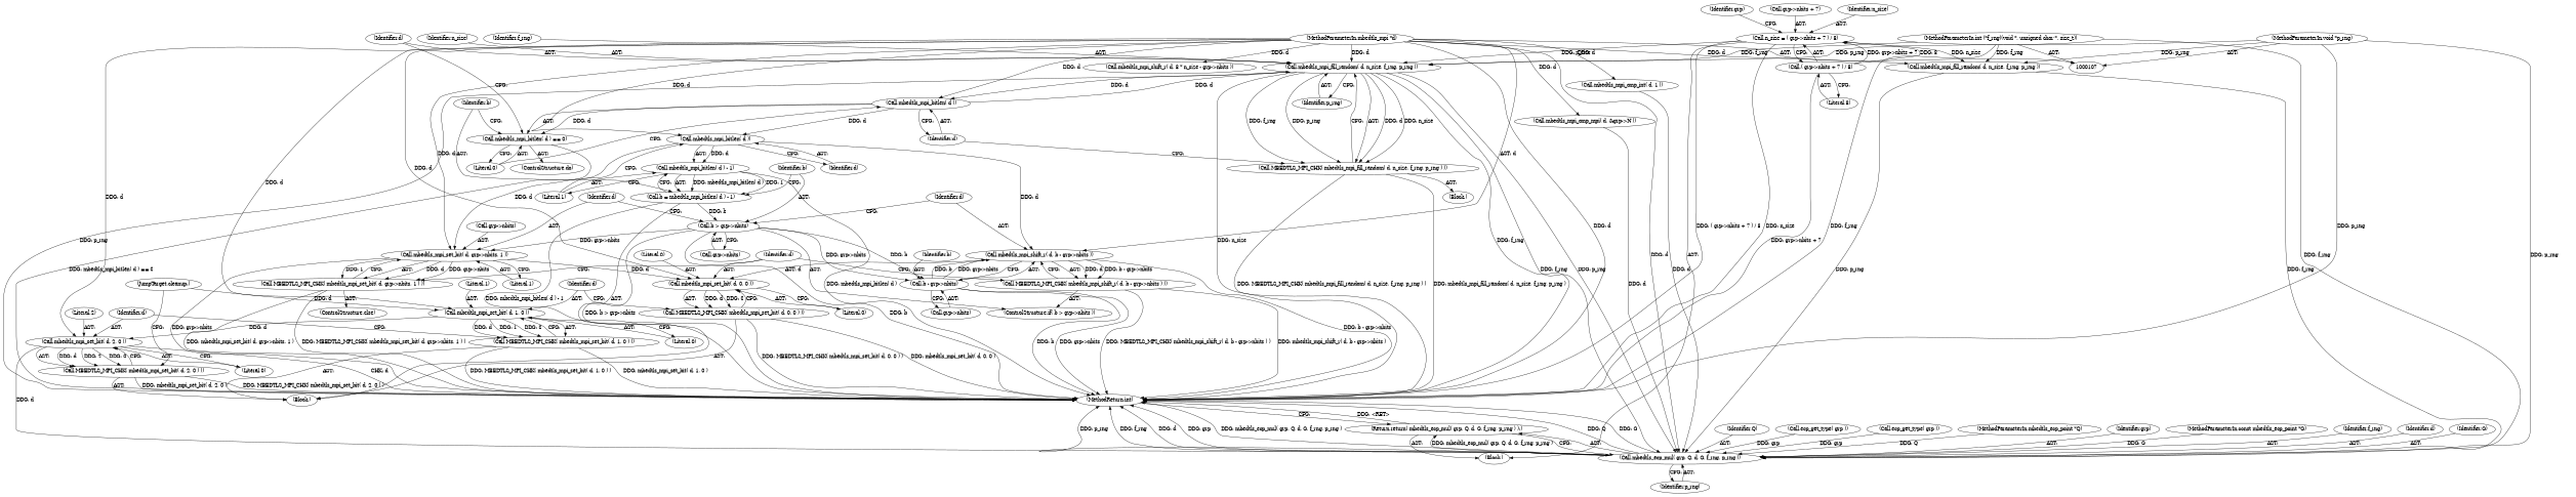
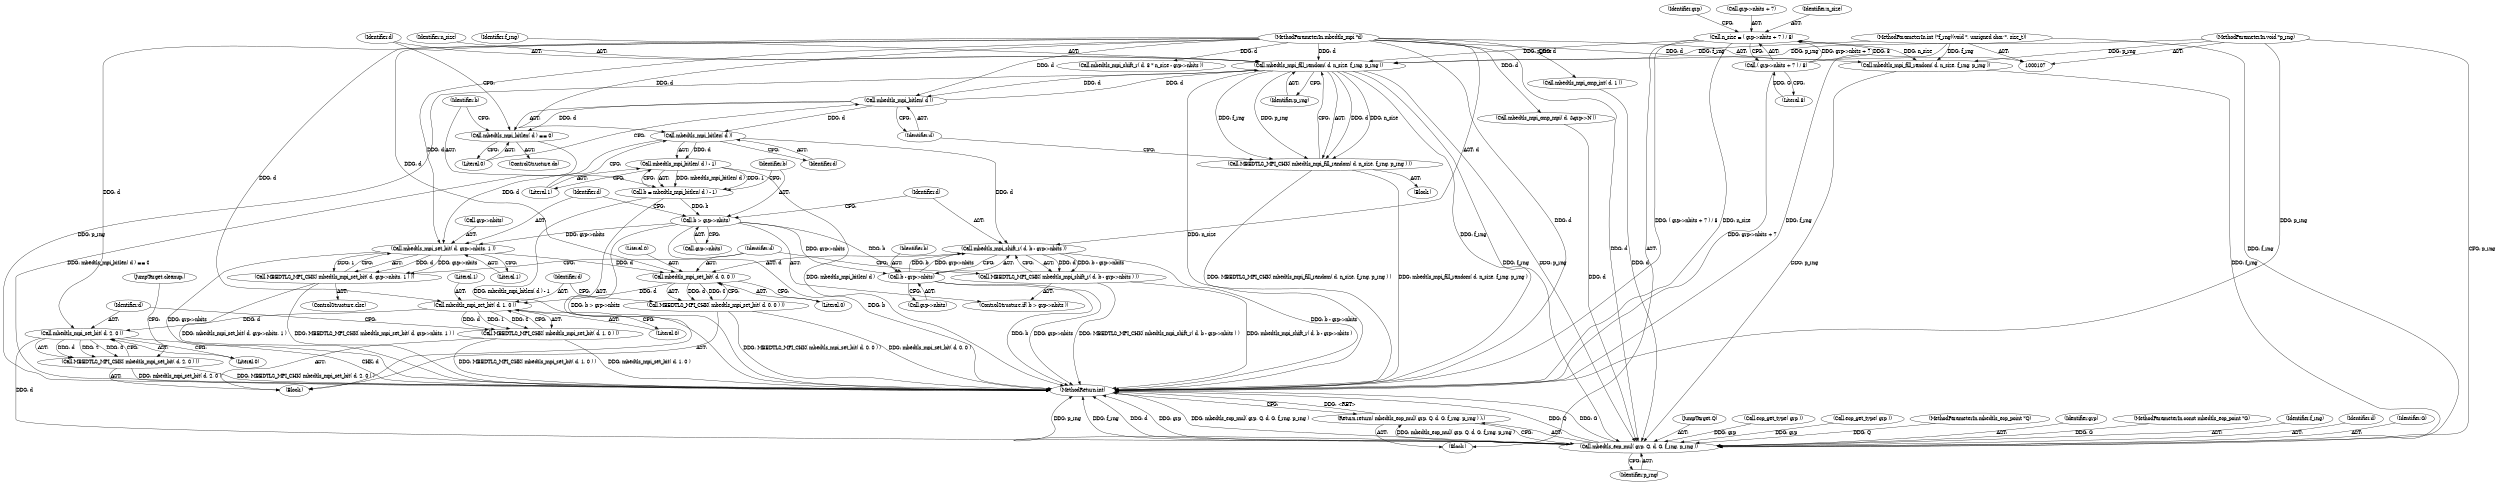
  digraph {
    n1 [label="(Call,mbedtls_mpi_fill_random( d, n_size, f_rng, p_rng ))"]
    n2 [label="(Call,mbedtls_mpi_bitlen( d ))"]
    n3 [label="(Call,MBEDTLS_MPI_CHK( mbedtls_mpi_fill_random( d, n_size, f_rng, p_rng ) ))"]
    n4 [label="(Call,mbedtls_ecp_mul( grp, Q, d, G, f_rng, p_rng ))"]
    n5 [label="(MethodReturn,int)"]
    n6 [label="(Identifier,p_rng)"]
    n7 [label="(Call,mbedtls_mpi_bitlen( d ) == 0)"]
    n8 [label="(Call,mbedtls_mpi_bitlen( d ))"]
    n9 [label="(Identifier,d)"]
    n10 [label="(Block,)"]
    n11 [label="(Return,return( mbedtls_ecp_mul( grp, Q, d, G, f_rng, p_rng ) );)"]
    n12 [label="(Identifier,p_rng)"]
    n13 [label="(ControlStructure,do)"]
    n14 [label="(Literal,0)"]
    n15 [label="(Call,mbedtls_mpi_shift_r( d, b - grp->nbits ))"]
    n16 [label="(Call,mbedtls_mpi_set_bit( d, grp->nbits, 1 ))"]
    n17 [label="(Call,mbedtls_mpi_bitlen( d ) - 1)"]
    n18 [label="(Identifier,d)"]
    n19 [label="(MethodParameterIn,mbedtls_mpi *d)"]
    n20 [label="(Call,mbedtls_mpi_set_bit( d, 0, 0 ))"]
    n21 [label="(Call,mbedtls_mpi_set_bit( d, 1, 0 ))"]
    n22 [label="(Call,mbedtls_mpi_set_bit( d, 2, 0 ))"]
    n23 [label="(Call,mbedtls_mpi_cmp_int( d, 1 ))"]
    n24 [label="(Call,mbedtls_mpi_fill_random( d, n_size, f_rng, p_rng ))"]
    n25 [label="(Call,mbedtls_mpi_shift_r( d, 8 * n_size - grp->nbits ))"]
    n26 [label="(Call,mbedtls_mpi_cmp_mpi( d, &grp->N ))"]
    1000107
    n28 [label="(Call,b - grp->nbits)"]
    n29 [label="(Call,MBEDTLS_MPI_CHK( mbedtls_mpi_shift_r( d, b - grp->nbits ) ))"]
    n30 [label="(Call,MBEDTLS_MPI_CHK( mbedtls_mpi_set_bit( d, 0, 0 ) ))"]
    n31 [label="(Literal,0)"]
    n32 [label="(Call,MBEDTLS_MPI_CHK( mbedtls_mpi_set_bit( d, 1, 0 ) ))"]
    n33 [label="(Literal,0)"]
    n34 [label="(Call,MBEDTLS_MPI_CHK( mbedtls_mpi_set_bit( d, 2, 0 ) ))"]
    n35 [label="(Literal,0)"]
    n36 [label="(Call,MBEDTLS_MPI_CHK( mbedtls_mpi_set_bit( d, grp->nbits, 1 ) ))"]
    n37 [label="(Literal,1)"]
    n38 [label="(Call,n_size = ( grp->nbits + 7 ) / 8)"]
    n39 [label="(Call,( grp->nbits + 7 ) / 8)"]
    n40 [label="(Block,)"]
    n41 [label="(Literal,8)"]
    n42 [label="(MethodParameterIn,int (*f_rng)(void *, unsigned char *, size_t))"]
    n43 [label="(MethodParameterIn,void *p_rng)"]
    n44 [label="(Call,b = mbedtls_mpi_bitlen( d ) - 1)"]
    n45 [label="(Literal,1)"]
    n46 [label="(Call,b > grp->nbits)"]
    n47 [label="(Block,)"]
    n48 [label="(Call,grp->nbits)"]
    n49 [label="(ControlStructure,if( b > grp->nbits ))"]
    n50 [label="(Call,grp->nbits)"]
    n51 [label="(ControlStructure,else)"]
-   n52 [label="(Identifier,Q)"]
+   n52 [label="(JumpTarget,Q)"]
    n53 [label="(Identifier,d)"]
    n54 [label="(Identifier,n_size)"]
    n55 [label="(Identifier,grp)"]
    n56 [label="(Call,ecp_get_type( grp ))"]
    n57 [label="(Call,ecp_get_type( grp ))"]
    n58 [label="(MethodParameterIn,mbedtls_ecp_point *Q)"]
    n59 [label="(Identifier,b)"]
    n60 [label="(Identifier,b)"]
    n61 [label="(Identifier,d)"]
    n62 [label="(Identifier,grp)"]
    n63 [label="(Literal,0)"]
    n64 [label="(Call,grp->nbits)"]
    n65 [label="(MethodParameterIn,const mbedtls_ecp_point *G)"]
    n66 [label="(Identifier,d)"]
    n67 [label="(Literal,1)"]
    n68 [label="(Identifier,f_rng)"]
    n69 [label="(Identifier,d)"]
    n70 [label="(JumpTarget,cleanup:)"]
-   n71 [label="(Literal,2)"]
    n72 [label="(Identifier,b)"]
    n73 [label="(Identifier,d)"]
    n74 [label="(Identifier,f_rng)"]
    n75 [label="(Call,grp->nbits + 7)"]
    n76 [label="(Identifier,d)"]
    n77 [label="(Identifier,G)"]
    n78 [label="(Identifier,n_size)"]
    n79 [label="(Identifier,d)"]
    n1 -> n2 [label="DDG: d"]
    n1 -> n3 [label="AST: "]
    n1 -> n3 [label="DDG: d"]
    n1 -> n3 [label="DDG: n_size"]
    n1 -> n3 [label="DDG: f_rng"]
    n1 -> n3 [label="DDG: p_rng"]
    n1 -> n4 [label="DDG: f_rng"]
    n1 -> n4 [label="DDG: p_rng"]
    n1 -> n5 [label="DDG: f_rng"]
    n1 -> n5 [label="DDG: p_rng"]
    n1 -> n5 [label="DDG: n_size"]
    n1 -> n6 [label="CFG: "]
    n2 -> n1 [label="DDG: d"]
    n2 -> n7 [label="AST: "]
    n2 -> n7 [label="DDG: d"]
    n2 -> n8 [label="DDG: d"]
    n2 -> n9 [label="CFG: "]
    n3 -> n1 [label="CFG: "]
    n3 -> n5 [label="DDG: MBEDTLS_MPI_CHK( mbedtls_mpi_fill_random( d, n_size, f_rng, p_rng ) )"]
    n3 -> n5 [label="DDG: mbedtls_mpi_fill_random( d, n_size, f_rng, p_rng )"]
    n3 -> n10 [label="AST: "]
    n4 -> n5 [label="DDG: Q"]
    n4 -> n5 [label="DDG: G"]
    n4 -> n5 [label="DDG: p_rng"]
    n4 -> n5 [label="DDG: f_rng"]
    n4 -> n5 [label="DDG: d"]
    n4 -> n5 [label="DDG: grp"]
    n4 -> n5 [label="DDG: mbedtls_ecp_mul( grp, Q, d, G, f_rng, p_rng )"]
    n4 -> n11 [label="AST: "]
    n4 -> n11 [label="DDG: mbedtls_ecp_mul( grp, Q, d, G, f_rng, p_rng )"]
    n4 -> n12 [label="CFG: "]
    n5 -> n11 [label="CFG: "]
    n6 -> n1 [label="AST: "]
    n7 -> n5 [label="DDG: mbedtls_mpi_bitlen( d ) == 0"]
    n7 -> n13 [label="AST: "]
    n7 -> n14 [label="CFG: "]
    n8 -> n15 [label="DDG: d"]
    n8 -> n16 [label="DDG: d"]
    n8 -> n17 [label="AST: "]
    n8 -> n17 [label="DDG: d"]
    n8 -> n18 [label="CFG: "]
    n9 -> n2 [label="AST: "]
    n9 -> n3 [label="CFG: "]
    n11 -> n4 [label="CFG: "]
    n11 -> n5 [label="DDG: <RET>"]
    n11 -> n40 [label="AST: "]
    n12 -> n4 [label="AST: "]
    n14 -> n2 [label="CFG: "]
    n14 -> n7 [label="AST: "]
    n15 -> n5 [label="DDG: b - grp->nbits"]
    n15 -> n20 [label="AST: d"]
    n15 -> n28 [label="CFG: "]
    n15 -> n29 [label="AST: "]
    n15 -> n29 [label="DDG: d"]
    n15 -> n29 [label="DDG: b - grp->nbits"]
    n16 -> n5 [label="DDG: grp->nbits"]
    n16 -> n20 [label="DDG: d"]
    n16 -> n36 [label="AST: "]
    n16 -> n36 [label="DDG: d"]
    n16 -> n36 [label="DDG: grp->nbits"]
    n16 -> n36 [label="DDG: 1"]
    n16 -> n37 [label="CFG: "]
    n17 -> n5 [label="DDG: mbedtls_mpi_bitlen( d )"]
    n17 -> n44 [label="AST: "]
    n17 -> n44 [label="DDG: mbedtls_mpi_bitlen( d )"]
    n17 -> n44 [label="DDG: 1"]
    n17 -> n45 [label="CFG: "]
    n18 -> n8 [label="AST: "]
    n19 -> n1 [label="DDG: d"]
    n19 -> n2 [label="DDG: d"]
    n19 -> n4 [label="DDG: d"]
    n19 -> n5 [label="DDG: d"]
    n19 -> n8 [label="DDG: d"]
    n19 -> n15 [label="AST: d"]
    n19 -> n16 [label="DDG: d"]
    n19 -> n20 [label="DDG: d"]
    n19 -> n21 [label="DDG: d"]
    n19 -> n22 [label="DDG: d"]
    n19 -> n23 [label="DDG: d"]
    n19 -> n24 [label="DDG: d"]
    n19 -> n25 [label="DDG: d"]
    n19 -> n26 [label="DDG: d"]
    n19 -> 1000107 [label="AST: "]
-   n70 -> n21 [label="DDG: d"]
+   n20 -> n21 [label="DDG: d"]
    n20 -> n30 [label="AST: "]
    n20 -> n30 [label="DDG: d"]
    n20 -> n30 [label="DDG: 0"]
    n20 -> n31 [label="CFG: "]
    n21 -> n22 [label="DDG: d"]
    n21 -> n32 [label="AST: "]
    n21 -> n32 [label="DDG: d"]
    n21 -> n32 [label="DDG: 1"]
    n21 -> n32 [label="DDG: 0"]
    n21 -> n33 [label="CFG: "]
    n22 -> n4 [label="DDG: d"]
    n22 -> n5 [label="CHK: d"]
    n22 -> n34 [label="AST: "]
    n22 -> n34 [label="DDG: d"]
    n22 -> n34 [label="DDG: 2"]
    n22 -> n34 [label="DDG: 0"]
    n22 -> n35 [label="CFG: "]
    n23 -> n4 [label="DDG: d"]
    n24 -> n4 [label="DDG: f_rng"]
    n24 -> n4 [label="DDG: p_rng"]
    n26 -> n4 [label="DDG: d"]
    n28 -> n5 [label="DDG: grp->nbits"]
    n28 -> n5 [label="DDG: b"]
    n28 -> n15 [label="AST: "]
    n28 -> n15 [label="DDG: b"]
    n28 -> n15 [label="DDG: grp->nbits"]
    n28 -> n50 [label="CFG: "]
    n29 -> n5 [label="DDG: MBEDTLS_MPI_CHK( mbedtls_mpi_shift_r( d, b - grp->nbits ) )"]
    n29 -> n5 [label="DDG: mbedtls_mpi_shift_r( d, b - grp->nbits )"]
    n29 -> n15 [label="CFG: "]
    n29 -> n49 [label="AST: "]
    n30 -> n5 [label="DDG: MBEDTLS_MPI_CHK( mbedtls_mpi_set_bit( d, 0, 0 ) )"]
    n30 -> n5 [label="DDG: mbedtls_mpi_set_bit( d, 0, 0 )"]
    n30 -> n20 [label="CFG: "]
    n30 -> n47 [label="AST: "]
    n31 -> n20 [label="AST: "]
    n32 -> n5 [label="DDG: MBEDTLS_MPI_CHK( mbedtls_mpi_set_bit( d, 1, 0 ) )"]
    n32 -> n5 [label="DDG: mbedtls_mpi_set_bit( d, 1, 0 )"]
    n32 -> n21 [label="CFG: "]
    n32 -> n47 [label="AST: "]
    n33 -> n21 [label="AST: "]
    n34 -> n5 [label="DDG: mbedtls_mpi_set_bit( d, 2, 0 )"]
    n34 -> n5 [label="DDG: MBEDTLS_MPI_CHK( mbedtls_mpi_set_bit( d, 2, 0 ) )"]
    n34 -> n22 [label="CFG: "]
    n34 -> n47 [label="AST: "]
    n35 -> n22 [label="AST: "]
    n36 -> n5 [label="DDG: MBEDTLS_MPI_CHK( mbedtls_mpi_set_bit( d, grp->nbits, 1 ) )"]
    n36 -> n5 [label="DDG: mbedtls_mpi_set_bit( d, grp->nbits, 1 )"]
    n36 -> n16 [label="CFG: "]
    n36 -> n51 [label="AST: "]
    n37 -> n16 [label="AST: "]
    n38 -> n1 [label="DDG: n_size"]
    n38 -> n5 [label="DDG: n_size"]
    n38 -> n5 [label="DDG: ( grp->nbits + 7 ) / 8"]
    n38 -> n24 [label="DDG: n_size"]
    n38 -> n39 [label="CFG: "]
    n38 -> n40 [label="AST: "]
    n39 -> n5 [label="DDG: grp->nbits + 7"]
    n39 -> n38 [label="AST: "]
    n39 -> n38 [label="DDG: grp->nbits + 7"]
    n39 -> n38 [label="DDG: 8"]
    n39 -> n41 [label="CFG: "]
-   n41 -> n39 [label="AST: "]
+   n41 -> n39 [label="DDG: G"]
    n42 -> n1 [label="DDG: f_rng"]
    n42 -> n4 [label="DDG: f_rng"]
    n42 -> n5 [label="DDG: f_rng"]
    n42 -> n24 [label="DDG: f_rng"]
    n42 -> 1000107 [label="AST: "]
    n43 -> n1 [label="DDG: p_rng"]
-   n43 -> n4 [label="DDG: p_rng"]
+   n43 -> n4 [label="CFG: p_rng"]
    n43 -> n5 [label="DDG: p_rng"]
    n43 -> n24 [label="DDG: p_rng"]
    n43 -> 1000107 [label="AST: "]
    n44 -> n5 [label="DDG: mbedtls_mpi_bitlen( d ) - 1"]
    n44 -> n17 [label="CFG: "]
    n44 -> n46 [label="DDG: b"]
    n44 -> n47 [label="AST: "]
    n45 -> n8 [label="CFG: "]
    n45 -> n17 [label="AST: "]
    n46 -> n5 [label="DDG: b > grp->nbits"]
    n46 -> n5 [label="DDG: b"]
    n46 -> n16 [label="DDG: grp->nbits"]
    n46 -> n28 [label="DDG: b"]
    n46 -> n28 [label="DDG: grp->nbits"]
    n46 -> n48 [label="CFG: "]
    n46 -> n49 [label="AST: "]
    n48 -> n46 [label="AST: "]
    n50 -> n28 [label="AST: "]
    n52 -> n4 [label="AST: "]
    n53 -> n22 [label="AST: "]
    n53 -> n32 [label="CFG: "]
    n54 -> n1 [label="AST: "]
    n55 -> n38 [label="CFG: "]
    n56 -> n4 [label="DDG: grp"]
    n57 -> n4 [label="DDG: grp"]
    n58 -> n4 [label="DDG: Q"]
    n59 -> n7 [label="CFG: "]
    n59 -> n44 [label="AST: "]
    n60 -> n28 [label="AST: "]
    n61 -> n20 [label="AST: "]
    n61 -> n29 [label="CFG: "]
    n61 -> n36 [label="CFG: "]
    n62 -> n4 [label="AST: "]
    n63 -> n20 [label="AST: "]
    n64 -> n16 [label="AST: "]
    n65 -> n4 [label="DDG: G"]
    n66 -> n16 [label="AST: "]
    n66 -> n46 [label="CFG: "]
    n67 -> n21 [label="AST: "]
    n68 -> n4 [label="AST: "]
    n69 -> n15 [label="AST: "]
    n69 -> n46 [label="CFG: "]
    n70 -> n34 [label="CFG: "]
-   n71 -> n22 [label="AST: "]
    n72 -> n44 [label="CFG: "]
    n72 -> n46 [label="AST: "]
    n73 -> n21 [label="AST: "]
    n73 -> n30 [label="CFG: "]
    n74 -> n1 [label="AST: "]
    n75 -> n38 [label="AST: "]
    n76 -> n4 [label="AST: "]
    n77 -> n4 [label="AST: "]
    n78 -> n38 [label="AST: "]
    n79 -> n1 [label="AST: "]
    n79 -> n7 [label="CFG: "]
  }
